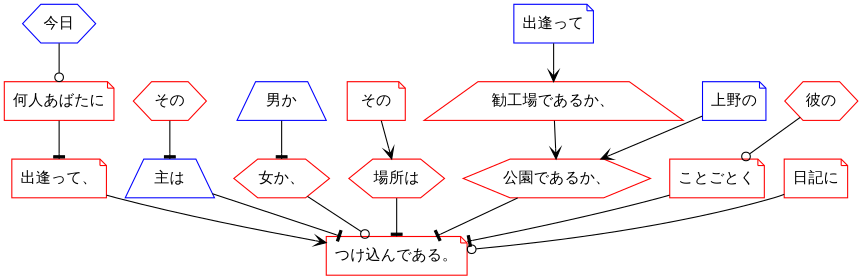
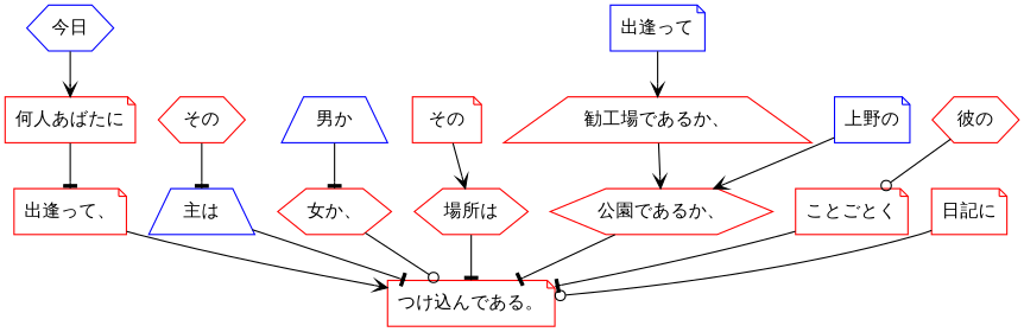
  digraph {
    fontname=Inter
    node [color=red fontname=Inter shape=note]
    edge [arrowhead=tee fontname=Inter]
    n1 [color=blue label="今日" shape=hexagon]
    n2 [label="何人あばたに"]
    n3 [label="出逢って、"]
    n4 [label="つけ込んである。"]
    n5 [label="その" shape=hexagon]
    n6 [color=blue label="主は" shape=trapezium]
    n7 [color=blue label="男か" shape=trapezium]
    n8 [label="女か、" shape=hexagon]
    n9 [label="その"]
    n10 [label="場所は" shape=hexagon]
    n11 [color=blue label="出逢って"]
    n12 [label="勧工場であるか、" shape=trapezium]
    n13 [label="公園であるか、" shape=hexagon]
    n14 [color=blue label="上野の"]
    n15 [label="ことごとく"]
    n16 [label="彼の" shape=hexagon]
    n17 [label="日記に"]
-   n1 -> n2 [arrowhead=odot]
+   n1 -> n2 [arrowhead=vee]
    n2 -> n3
    n3 -> n4 [arrowhead=vee]
    n5 -> n6
    n6 -> n4
    n7 -> n8
    n8 -> n4 [arrowhead=odot]
    n9 -> n10 [arrowhead=vee]
    n10 -> n4
    n11 -> n12 [arrowhead=vee]
    n12 -> n13 [arrowhead=vee]
    n13 -> n4
    n14 -> n13 [arrowhead=vee]
    n15 -> n4
    n16 -> n15 [arrowhead=odot]
    n17 -> n4 [arrowhead=odot]
  }
